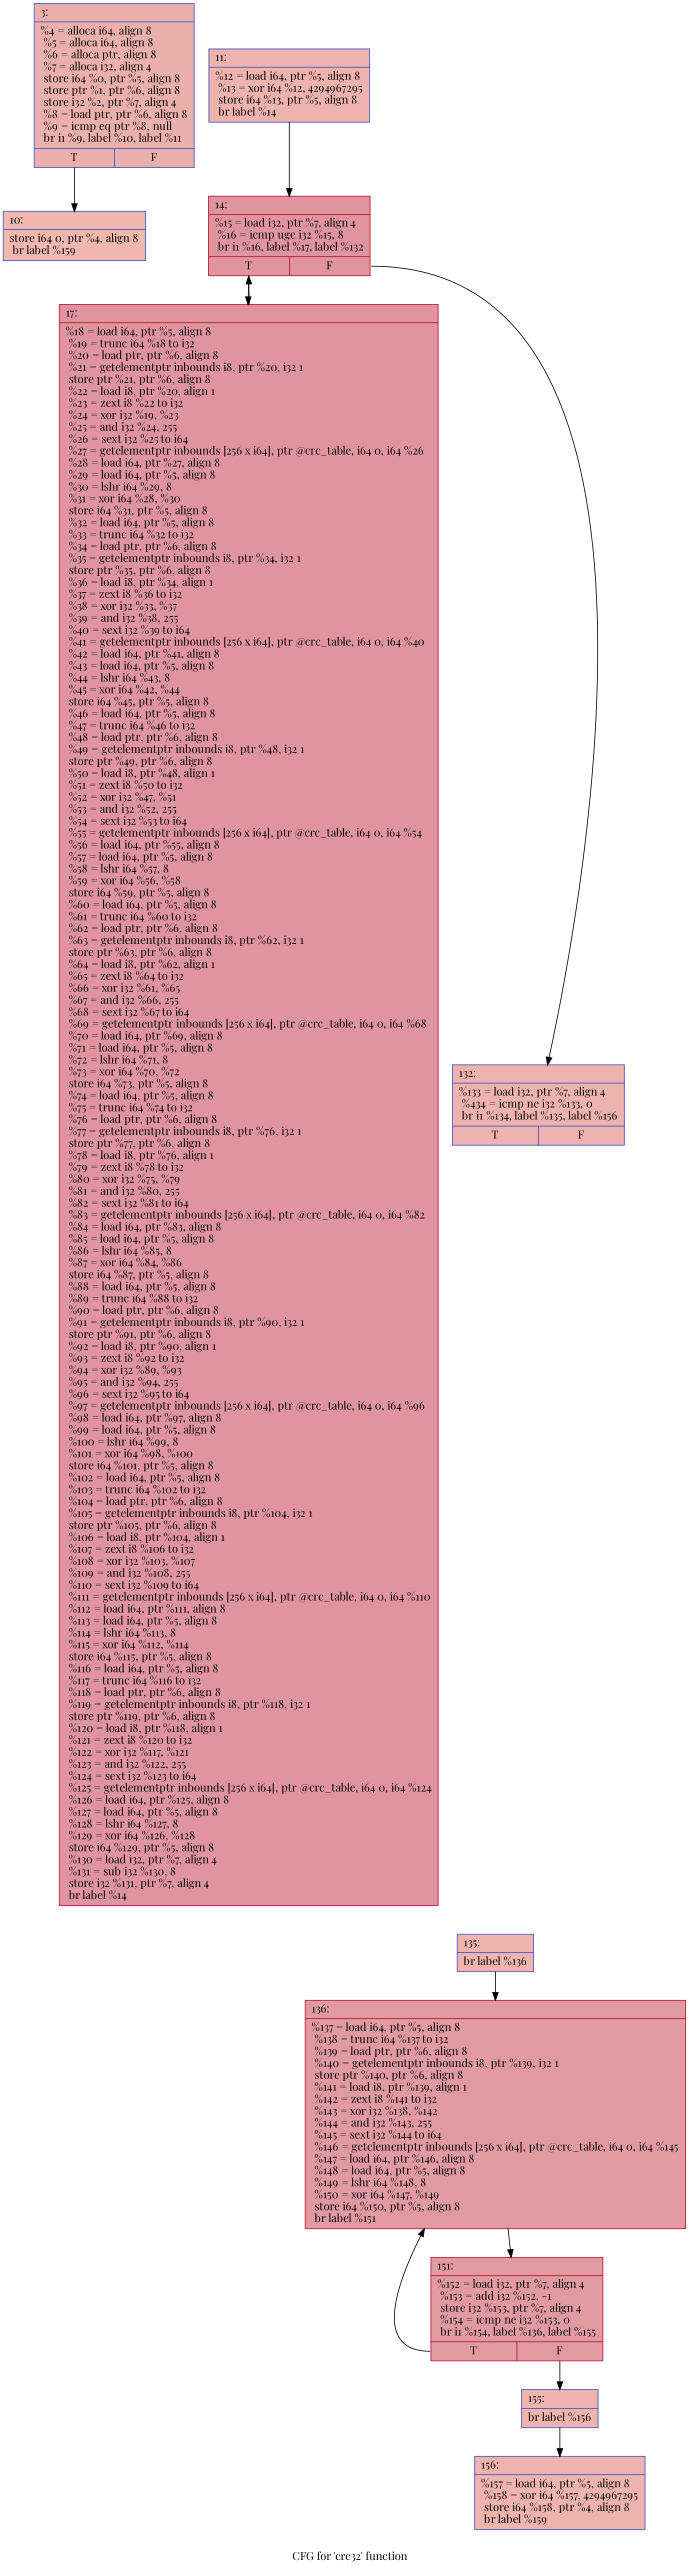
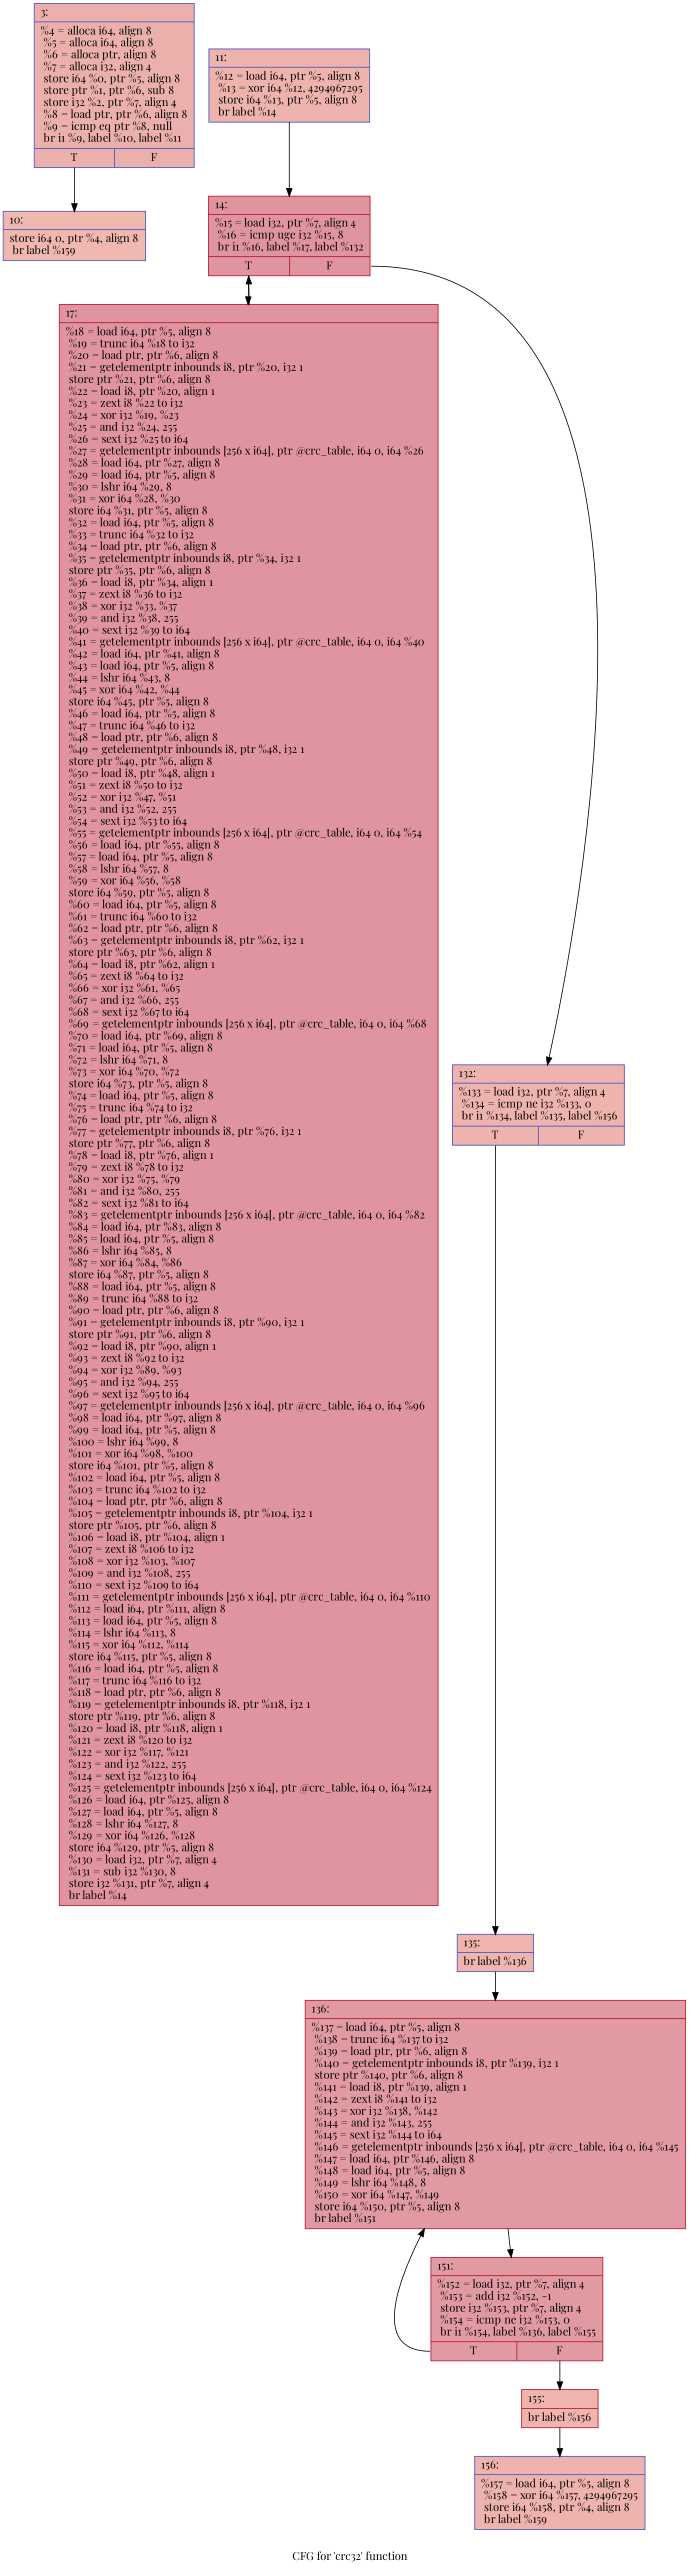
  digraph {
    fontname="Playfair Display"
    label="CFG for 'crc32' function"
    node [color="#3d50c3ff" fillcolor="#d6524470" fontname="Playfair Display" shape=record style=filled]
    edge [fontname="Playfair Display"]
-   n1 [fillcolor="#d24b4070" label="{3:\l|  %4 = alloca i64, align 8\l  %5 = alloca i64, align 8\l  %6 = alloca ptr, align 8\l  %7 = alloca i32, align 4\l  store i64 %0, ptr %5, align 8\l  store ptr %1, ptr %6, align 8\l  store i32 %2, ptr %7, align 4\l  %8 = load ptr, ptr %6, align 8\l  %9 = icmp eq ptr %8, null\l  br i1 %9, label %10, label %11\l|{<s0>T|<s1>F}}"]
+   n1 [fillcolor="#d24b4070" label="{3:\l|  %4 = alloca i64, align 8\l  %5 = alloca i64, align 8\l  %6 = alloca ptr, align 8\l  %7 = alloca i32, align 4\l  store i64 %0, ptr %5, align 8\l  store ptr %1, ptr %6, sub 8\l  store i32 %2, ptr %7, align 4\l  %8 = load ptr, ptr %6, align 8\l  %9 = icmp eq ptr %8, null\l  br i1 %9, label %10, label %11\l|{<s0>T|<s1>F}}"]
    n2 [fillcolor="#dc5d4a70" label="{10:\l|  store i64 0, ptr %4, align 8\l  br label %159\l}"]
    n3 [label="{11:\l|  %12 = load i64, ptr %5, align 8\l  %13 = xor i64 %12, 4294967295\l  store i64 %13, ptr %5, align 8\l  br label %14\l}"]
    n4 [color="#b70d28ff" fillcolor="#b70d2870" label="{14:\l|  %15 = load i32, ptr %7, align 4\l  %16 = icmp uge i32 %15, 8\l  br i1 %16, label %17, label %132\l|{<s0>T|<s1>F}}"]
    n5 [color="#b70d28ff" fillcolor="#b70d2870" label="{17:\l|  %18 = load i64, ptr %5, align 8\l  %19 = trunc i64 %18 to i32\l  %20 = load ptr, ptr %6, align 8\l  %21 = getelementptr inbounds i8, ptr %20, i32 1\l  store ptr %21, ptr %6, align 8\l  %22 = load i8, ptr %20, align 1\l  %23 = zext i8 %22 to i32\l  %24 = xor i32 %19, %23\l  %25 = and i32 %24, 255\l  %26 = sext i32 %25 to i64\l  %27 = getelementptr inbounds [256 x i64], ptr @crc_table, i64 0, i64 %26\l  %28 = load i64, ptr %27, align 8\l  %29 = load i64, ptr %5, align 8\l  %30 = lshr i64 %29, 8\l  %31 = xor i64 %28, %30\l  store i64 %31, ptr %5, align 8\l  %32 = load i64, ptr %5, align 8\l  %33 = trunc i64 %32 to i32\l  %34 = load ptr, ptr %6, align 8\l  %35 = getelementptr inbounds i8, ptr %34, i32 1\l  store ptr %35, ptr %6, align 8\l  %36 = load i8, ptr %34, align 1\l  %37 = zext i8 %36 to i32\l  %38 = xor i32 %33, %37\l  %39 = and i32 %38, 255\l  %40 = sext i32 %39 to i64\l  %41 = getelementptr inbounds [256 x i64], ptr @crc_table, i64 0, i64 %40\l  %42 = load i64, ptr %41, align 8\l  %43 = load i64, ptr %5, align 8\l  %44 = lshr i64 %43, 8\l  %45 = xor i64 %42, %44\l  store i64 %45, ptr %5, align 8\l  %46 = load i64, ptr %5, align 8\l  %47 = trunc i64 %46 to i32\l  %48 = load ptr, ptr %6, align 8\l  %49 = getelementptr inbounds i8, ptr %48, i32 1\l  store ptr %49, ptr %6, align 8\l  %50 = load i8, ptr %48, align 1\l  %51 = zext i8 %50 to i32\l  %52 = xor i32 %47, %51\l  %53 = and i32 %52, 255\l  %54 = sext i32 %53 to i64\l  %55 = getelementptr inbounds [256 x i64], ptr @crc_table, i64 0, i64 %54\l  %56 = load i64, ptr %55, align 8\l  %57 = load i64, ptr %5, align 8\l  %58 = lshr i64 %57, 8\l  %59 = xor i64 %56, %58\l  store i64 %59, ptr %5, align 8\l  %60 = load i64, ptr %5, align 8\l  %61 = trunc i64 %60 to i32\l  %62 = load ptr, ptr %6, align 8\l  %63 = getelementptr inbounds i8, ptr %62, i32 1\l  store ptr %63, ptr %6, align 8\l  %64 = load i8, ptr %62, align 1\l  %65 = zext i8 %64 to i32\l  %66 = xor i32 %61, %65\l  %67 = and i32 %66, 255\l  %68 = sext i32 %67 to i64\l  %69 = getelementptr inbounds [256 x i64], ptr @crc_table, i64 0, i64 %68\l  %70 = load i64, ptr %69, align 8\l  %71 = load i64, ptr %5, align 8\l  %72 = lshr i64 %71, 8\l  %73 = xor i64 %70, %72\l  store i64 %73, ptr %5, align 8\l  %74 = load i64, ptr %5, align 8\l  %75 = trunc i64 %74 to i32\l  %76 = load ptr, ptr %6, align 8\l  %77 = getelementptr inbounds i8, ptr %76, i32 1\l  store ptr %77, ptr %6, align 8\l  %78 = load i8, ptr %76, align 1\l  %79 = zext i8 %78 to i32\l  %80 = xor i32 %75, %79\l  %81 = and i32 %80, 255\l  %82 = sext i32 %81 to i64\l  %83 = getelementptr inbounds [256 x i64], ptr @crc_table, i64 0, i64 %82\l  %84 = load i64, ptr %83, align 8\l  %85 = load i64, ptr %5, align 8\l  %86 = lshr i64 %85, 8\l  %87 = xor i64 %84, %86\l  store i64 %87, ptr %5, align 8\l  %88 = load i64, ptr %5, align 8\l  %89 = trunc i64 %88 to i32\l  %90 = load ptr, ptr %6, align 8\l  %91 = getelementptr inbounds i8, ptr %90, i32 1\l  store ptr %91, ptr %6, align 8\l  %92 = load i8, ptr %90, align 1\l  %93 = zext i8 %92 to i32\l  %94 = xor i32 %89, %93\l  %95 = and i32 %94, 255\l  %96 = sext i32 %95 to i64\l  %97 = getelementptr inbounds [256 x i64], ptr @crc_table, i64 0, i64 %96\l  %98 = load i64, ptr %97, align 8\l  %99 = load i64, ptr %5, align 8\l  %100 = lshr i64 %99, 8\l  %101 = xor i64 %98, %100\l  store i64 %101, ptr %5, align 8\l  %102 = load i64, ptr %5, align 8\l  %103 = trunc i64 %102 to i32\l  %104 = load ptr, ptr %6, align 8\l  %105 = getelementptr inbounds i8, ptr %104, i32 1\l  store ptr %105, ptr %6, align 8\l  %106 = load i8, ptr %104, align 1\l  %107 = zext i8 %106 to i32\l  %108 = xor i32 %103, %107\l  %109 = and i32 %108, 255\l  %110 = sext i32 %109 to i64\l  %111 = getelementptr inbounds [256 x i64], ptr @crc_table, i64 0, i64 %110\l  %112 = load i64, ptr %111, align 8\l  %113 = load i64, ptr %5, align 8\l  %114 = lshr i64 %113, 8\l  %115 = xor i64 %112, %114\l  store i64 %115, ptr %5, align 8\l  %116 = load i64, ptr %5, align 8\l  %117 = trunc i64 %116 to i32\l  %118 = load ptr, ptr %6, align 8\l  %119 = getelementptr inbounds i8, ptr %118, i32 1\l  store ptr %119, ptr %6, align 8\l  %120 = load i8, ptr %118, align 1\l  %121 = zext i8 %120 to i32\l  %122 = xor i32 %117, %121\l  %123 = and i32 %122, 255\l  %124 = sext i32 %123 to i64\l  %125 = getelementptr inbounds [256 x i64], ptr @crc_table, i64 0, i64 %124\l  %126 = load i64, ptr %125, align 8\l  %127 = load i64, ptr %5, align 8\l  %128 = lshr i64 %127, 8\l  %129 = xor i64 %126, %128\l  store i64 %129, ptr %5, align 8\l  %130 = load i32, ptr %7, align 4\l  %131 = sub i32 %130, 8\l  store i32 %131, ptr %7, align 4\l  br label %14\l}"]
-   n6 [label="{132:\l|  %133 = load i32, ptr %7, align 4\l  %434 = icmp ne i32 %133, 0\l  br i1 %134, label %135, label %156\l|{<s0>T|<s1>F}}"]
+   n6 [label="{132:\l|  %133 = load i32, ptr %7, align 4\l  %134 = icmp ne i32 %133, 0\l  br i1 %134, label %135, label %156\l|{<s0>T|<s1>F}}"]
    n7 [fillcolor="#d8564670" label="{135:\l|  br label %136\l}"]
    n8 [color="#b70d28ff" fillcolor="#bb1b2c70" label="{136:\l|  %137 = load i64, ptr %5, align 8\l  %138 = trunc i64 %137 to i32\l  %139 = load ptr, ptr %6, align 8\l  %140 = getelementptr inbounds i8, ptr %139, i32 1\l  store ptr %140, ptr %6, align 8\l  %141 = load i8, ptr %139, align 1\l  %142 = zext i8 %141 to i32\l  %143 = xor i32 %138, %142\l  %144 = and i32 %143, 255\l  %145 = sext i32 %144 to i64\l  %146 = getelementptr inbounds [256 x i64], ptr @crc_table, i64 0, i64 %145\l  %147 = load i64, ptr %146, align 8\l  %148 = load i64, ptr %5, align 8\l  %149 = lshr i64 %148, 8\l  %150 = xor i64 %147, %149\l  store i64 %150, ptr %5, align 8\l  br label %151\l}"]
    n9 [label="{156:\l|  %157 = load i64, ptr %5, align 8\l  %158 = xor i64 %157, 4294967295\l  store i64 %158, ptr %4, align 8\l  br label %159\l}"]
    n10 [color="#b70d28ff" fillcolor="#bb1b2c70" label="{151:\l|  %152 = load i32, ptr %7, align 4\l  %153 = add i32 %152, -1\l  store i32 %153, ptr %7, align 4\l  %154 = icmp ne i32 %153, 0\l  br i1 %154, label %136, label %155\l|{<s0>T|<s1>F}}"]
-   n11 [fillcolor="#d8564670" label="{155:\l|  br label %156\l}"]
+   n11 [color="#b70d28ff" fillcolor="#d8564670" label="{155:\l|  br label %156\l}"]
    n1 -> n2 [tailport=s0]
    n3 -> n4
    n4 -> n5 [tailport=s0]
    n4 -> n6 [tailport=s1]
    n5 -> n4
+   n6 -> n7 [tailport=s0]
    n7 -> n8
    n8 -> n10
    n10 -> n8 [tailport=s0]
    n10 -> n11 [tailport=s1]
    n11 -> n9
  }
